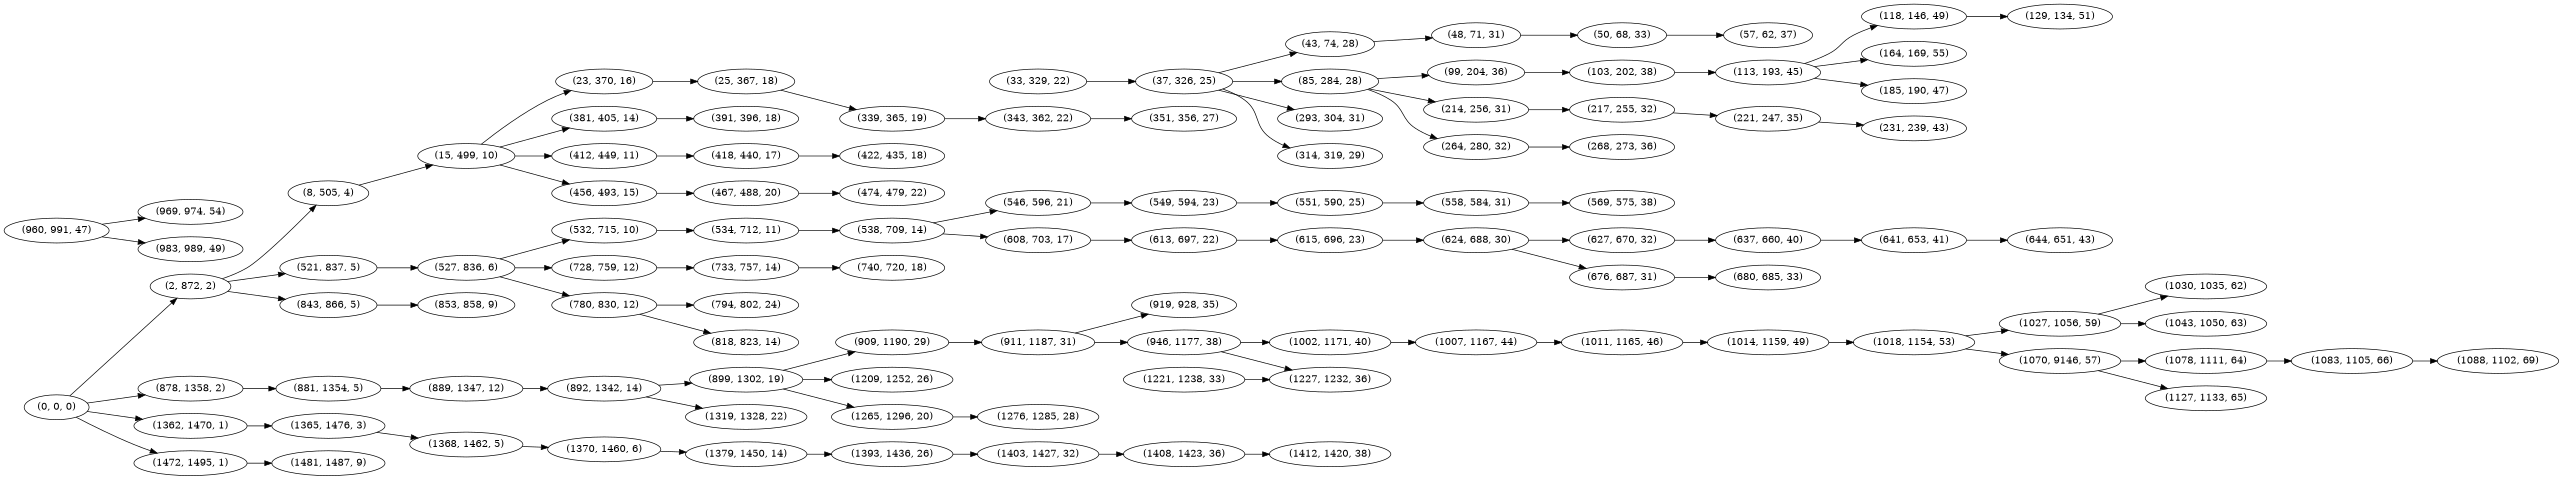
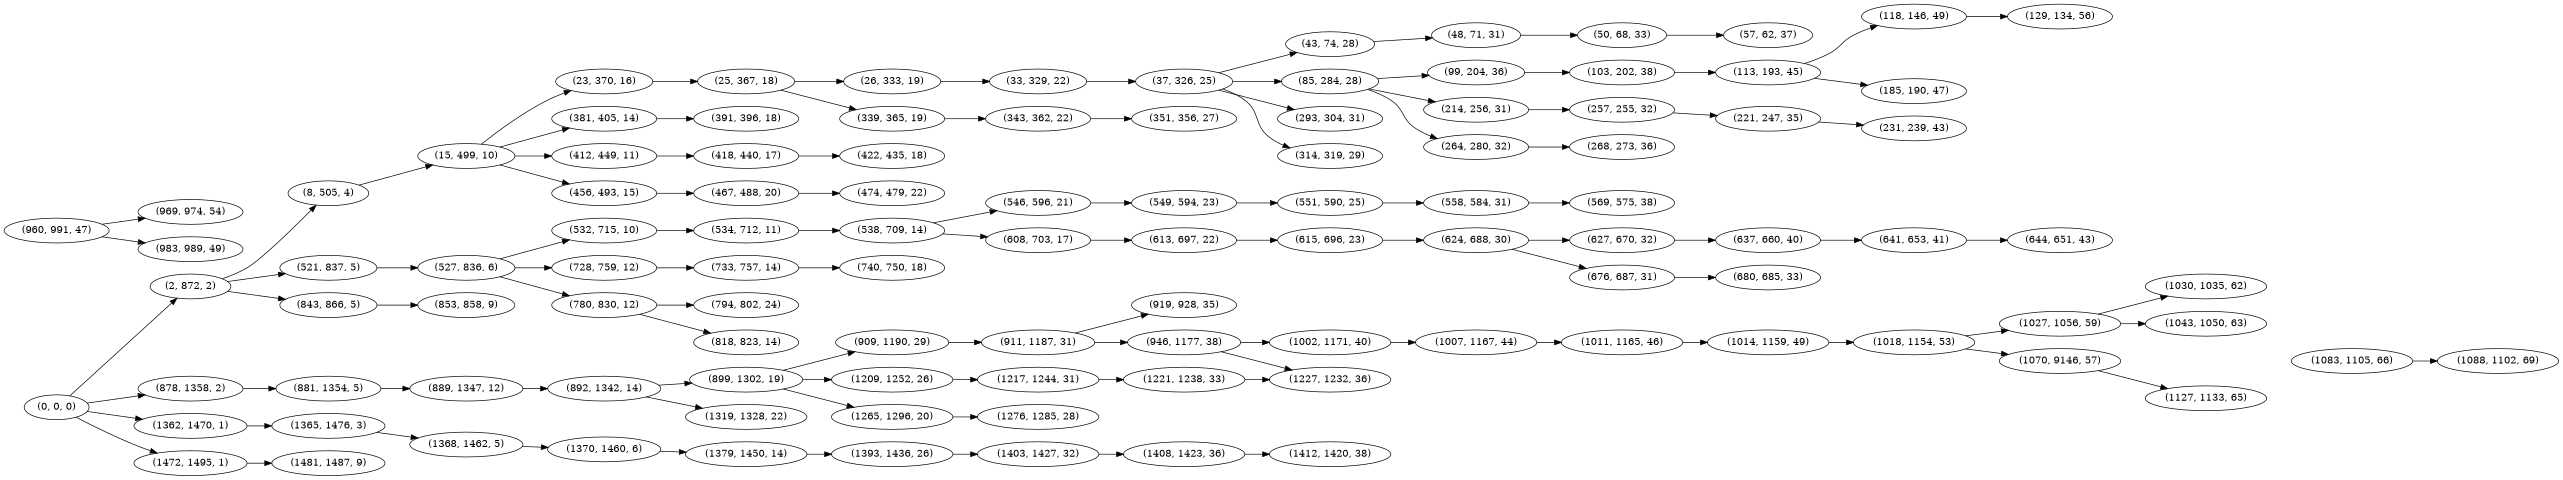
  digraph {
    rankdir=LR
    "(0, 0, 0)"
    "(2, 872, 2)"
    "(878, 1358, 2)"
    "(1362, 1470, 1)"
    "(1472, 1495, 1)"
    "(8, 505, 4)"
    "(521, 837, 5)"
    "(843, 866, 5)"
    "(881, 1354, 5)"
    n10 [label="(1365, 1476, 3)"]
    "(1481, 1487, 9)"
    "(15, 499, 10)"
    "(527, 836, 6)"
    "(853, 858, 9)"
    "(23, 370, 16)"
    "(381, 405, 14)"
    "(412, 449, 11)"
    "(456, 493, 15)"
    "(25, 367, 18)"
    "(391, 396, 18)"
    "(418, 440, 17)"
    "(467, 488, 20)"
+   "(26, 333, 19)"
    "(339, 365, 19)"
    "(33, 329, 22)"
    "(343, 362, 22)"
    "(37, 326, 25)"
    "(43, 74, 28)"
    "(85, 284, 28)"
    "(293, 304, 31)"
    "(314, 319, 29)"
    "(48, 71, 31)"
    "(99, 204, 36)"
    "(214, 256, 31)"
    "(264, 280, 32)"
    "(50, 68, 33)"
    "(57, 62, 37)"
    "(103, 202, 38)"
-   "(217, 255, 32)"
+   "(217, 255, 32)" [label="(257, 255, 32)"]
    "(268, 273, 36)"
    "(113, 193, 45)"
    "(118, 146, 49)"
-   "(164, 169, 55)"
    "(185, 190, 47)"
-   "(129, 134, 56)" [label="(129, 134, 51)"]
+   "(129, 134, 56)"
    "(221, 247, 35)"
    "(231, 239, 43)"
    "(351, 356, 27)"
    "(422, 435, 18)"
    "(474, 479, 22)"
    "(532, 715, 10)"
    "(728, 759, 12)"
    "(780, 830, 12)"
    "(534, 712, 11)"
    "(733, 757, 14)"
    "(794, 802, 24)"
    "(818, 823, 14)"
    "(538, 709, 14)"
    "(546, 596, 21)"
    "(608, 703, 17)"
    "(549, 594, 23)"
    "(613, 697, 22)"
    "(551, 590, 25)"
    "(558, 584, 31)"
    "(569, 575, 38)"
    "(615, 696, 23)"
    "(624, 688, 30)"
    "(627, 670, 32)"
    "(676, 687, 31)"
    "(637, 660, 40)"
    "(680, 685, 33)"
    "(641, 653, 41)"
    "(644, 651, 43)"
-   "(740, 750, 18)" [label="(740, 720, 18)"]
+   "(740, 750, 18)"
    "(889, 1347, 12)"
    "(892, 1342, 14)"
    "(899, 1302, 19)"
    "(1319, 1328, 22)"
    "(909, 1190, 29)"
    "(1209, 1252, 26)"
    "(1265, 1296, 20)"
    "(911, 1187, 31)"
+   "(1217, 1244, 31)"
    "(1276, 1285, 28)"
    "(919, 928, 35)"
    "(946, 1177, 38)"
    "(1002, 1171, 40)"
    "(1227, 1232, 36)"
    "(960, 991, 47)"
    "(969, 974, 54)"
    "(983, 989, 49)"
    "(1007, 1167, 44)"
    "(1011, 1165, 46)"
    "(1014, 1159, 49)"
    "(1018, 1154, 53)"
    "(1027, 1056, 59)"
    n97 [label="(1070, 9146, 57)"]
    "(1030, 1035, 62)"
    "(1043, 1050, 63)"
-   "(1078, 1111, 64)"
    "(1127, 1133, 65)"
    "(1083, 1105, 66)"
    "(1088, 1102, 69)"
    "(1221, 1238, 33)"
    "(1368, 1462, 5)"
    "(1370, 1460, 6)"
    "(1379, 1450, 14)"
    "(1393, 1436, 26)"
    "(1403, 1427, 32)"
    "(1408, 1423, 36)"
    "(1412, 1420, 38)"
    "(0, 0, 0)" -> "(2, 872, 2)"
    "(0, 0, 0)" -> "(878, 1358, 2)"
    "(0, 0, 0)" -> "(1362, 1470, 1)"
    "(0, 0, 0)" -> "(1472, 1495, 1)"
    "(2, 872, 2)" -> "(8, 505, 4)"
    "(2, 872, 2)" -> "(521, 837, 5)"
    "(2, 872, 2)" -> "(843, 866, 5)"
    "(878, 1358, 2)" -> "(881, 1354, 5)"
    "(1362, 1470, 1)" -> n10
    "(1472, 1495, 1)" -> "(1481, 1487, 9)"
    "(8, 505, 4)" -> "(15, 499, 10)"
    "(521, 837, 5)" -> "(527, 836, 6)"
    "(843, 866, 5)" -> "(853, 858, 9)"
    "(881, 1354, 5)" -> "(889, 1347, 12)"
    n10 -> "(1368, 1462, 5)"
    "(15, 499, 10)" -> "(23, 370, 16)"
    "(15, 499, 10)" -> "(381, 405, 14)"
    "(15, 499, 10)" -> "(412, 449, 11)"
    "(15, 499, 10)" -> "(456, 493, 15)"
    "(527, 836, 6)" -> "(532, 715, 10)"
    "(527, 836, 6)" -> "(728, 759, 12)"
    "(527, 836, 6)" -> "(780, 830, 12)"
    "(23, 370, 16)" -> "(25, 367, 18)"
    "(381, 405, 14)" -> "(391, 396, 18)"
    "(412, 449, 11)" -> "(418, 440, 17)"
    "(456, 493, 15)" -> "(467, 488, 20)"
+   "(25, 367, 18)" -> "(26, 333, 19)"
    "(25, 367, 18)" -> "(339, 365, 19)"
    "(418, 440, 17)" -> "(422, 435, 18)"
    "(467, 488, 20)" -> "(474, 479, 22)"
+   "(26, 333, 19)" -> "(33, 329, 22)"
    "(339, 365, 19)" -> "(343, 362, 22)"
    "(33, 329, 22)" -> "(37, 326, 25)"
    "(343, 362, 22)" -> "(351, 356, 27)"
    "(37, 326, 25)" -> "(43, 74, 28)"
    "(37, 326, 25)" -> "(85, 284, 28)"
    "(37, 326, 25)" -> "(293, 304, 31)"
    "(37, 326, 25)" -> "(314, 319, 29)"
    "(43, 74, 28)" -> "(48, 71, 31)"
    "(85, 284, 28)" -> "(99, 204, 36)"
    "(85, 284, 28)" -> "(214, 256, 31)"
    "(85, 284, 28)" -> "(264, 280, 32)"
    "(48, 71, 31)" -> "(50, 68, 33)"
    "(99, 204, 36)" -> "(103, 202, 38)"
    "(214, 256, 31)" -> "(217, 255, 32)"
    "(264, 280, 32)" -> "(268, 273, 36)"
    "(50, 68, 33)" -> "(57, 62, 37)"
    "(103, 202, 38)" -> "(113, 193, 45)"
    "(217, 255, 32)" -> "(221, 247, 35)"
    "(113, 193, 45)" -> "(118, 146, 49)"
-   "(113, 193, 45)" -> "(164, 169, 55)"
    "(113, 193, 45)" -> "(185, 190, 47)"
    "(118, 146, 49)" -> "(129, 134, 56)"
    "(221, 247, 35)" -> "(231, 239, 43)"
    "(532, 715, 10)" -> "(534, 712, 11)"
    "(728, 759, 12)" -> "(733, 757, 14)"
    "(780, 830, 12)" -> "(794, 802, 24)"
    "(780, 830, 12)" -> "(818, 823, 14)"
    "(534, 712, 11)" -> "(538, 709, 14)"
    "(733, 757, 14)" -> "(740, 750, 18)"
    "(538, 709, 14)" -> "(546, 596, 21)"
    "(538, 709, 14)" -> "(608, 703, 17)"
    "(546, 596, 21)" -> "(549, 594, 23)"
    "(608, 703, 17)" -> "(613, 697, 22)"
    "(549, 594, 23)" -> "(551, 590, 25)"
    "(613, 697, 22)" -> "(615, 696, 23)"
    "(551, 590, 25)" -> "(558, 584, 31)"
    "(558, 584, 31)" -> "(569, 575, 38)"
    "(615, 696, 23)" -> "(624, 688, 30)"
    "(624, 688, 30)" -> "(627, 670, 32)"
    "(624, 688, 30)" -> "(676, 687, 31)"
    "(627, 670, 32)" -> "(637, 660, 40)"
    "(676, 687, 31)" -> "(680, 685, 33)"
    "(637, 660, 40)" -> "(641, 653, 41)"
    "(641, 653, 41)" -> "(644, 651, 43)"
    "(889, 1347, 12)" -> "(892, 1342, 14)"
    "(892, 1342, 14)" -> "(899, 1302, 19)"
    "(892, 1342, 14)" -> "(1319, 1328, 22)"
    "(899, 1302, 19)" -> "(909, 1190, 29)"
    "(899, 1302, 19)" -> "(1209, 1252, 26)"
    "(899, 1302, 19)" -> "(1265, 1296, 20)"
    "(909, 1190, 29)" -> "(911, 1187, 31)"
+   "(1209, 1252, 26)" -> "(1217, 1244, 31)"
    "(1265, 1296, 20)" -> "(1276, 1285, 28)"
    "(911, 1187, 31)" -> "(919, 928, 35)"
    "(911, 1187, 31)" -> "(946, 1177, 38)"
+   "(1217, 1244, 31)" -> "(1221, 1238, 33)"
    "(946, 1177, 38)" -> "(1002, 1171, 40)"
    "(946, 1177, 38)" -> "(1227, 1232, 36)"
    "(1002, 1171, 40)" -> "(1007, 1167, 44)"
    "(960, 991, 47)" -> "(969, 974, 54)"
    "(960, 991, 47)" -> "(983, 989, 49)"
    "(1007, 1167, 44)" -> "(1011, 1165, 46)"
    "(1011, 1165, 46)" -> "(1014, 1159, 49)"
    "(1014, 1159, 49)" -> "(1018, 1154, 53)"
    "(1018, 1154, 53)" -> "(1027, 1056, 59)"
    "(1018, 1154, 53)" -> n97
    "(1027, 1056, 59)" -> "(1030, 1035, 62)"
    "(1027, 1056, 59)" -> "(1043, 1050, 63)"
-   n97 -> "(1078, 1111, 64)"
    n97 -> "(1127, 1133, 65)"
-   "(1078, 1111, 64)" -> "(1083, 1105, 66)"
    "(1083, 1105, 66)" -> "(1088, 1102, 69)"
    "(1221, 1238, 33)" -> "(1227, 1232, 36)"
    "(1368, 1462, 5)" -> "(1370, 1460, 6)"
    "(1370, 1460, 6)" -> "(1379, 1450, 14)"
    "(1379, 1450, 14)" -> "(1393, 1436, 26)"
    "(1393, 1436, 26)" -> "(1403, 1427, 32)"
    "(1403, 1427, 32)" -> "(1408, 1423, 36)"
    "(1408, 1423, 36)" -> "(1412, 1420, 38)"
  }
